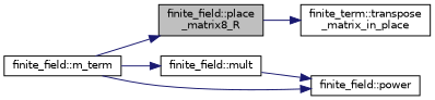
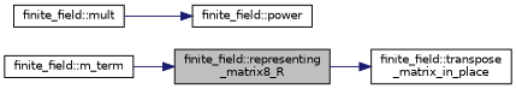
  digraph {
    rankdir=LR
    node [color=black fillcolor=white fontname=Helvetica fontsize=10 shape=record style=filled]
    edge [color=midnightblue fontname=Helvetica fontsize=10 labelfontname=Helvetica labelfontsize=10 style=solid]
-   n1 [fillcolor=grey75 fontcolor=black height=0.2 label="finite_field::place\l_matrix8_R" width=0.4]
-   n2 [height=0.2 label="finite_term::transpose\l_matrix_in_place" width=0.4]
+   n1 [fillcolor=grey75 fontcolor=black height=0.2 label="finite_field::representing\l_matrix8_R" width=0.4]
+   n2 [height=0.2 label="finite_field::transpose\l_matrix_in_place" width=0.4]
    n3 [height=0.2 label="finite_field::m_term" width=0.4]
    n4 [height=0.2 label="finite_field::mult" width=0.4]
    n5 [height=0.2 label="finite_field::power" width=0.4]
    n1 -> n2
    n3 -> n1
-   n3 -> n4
-   n3 -> n5
    n4 -> n5
  }
